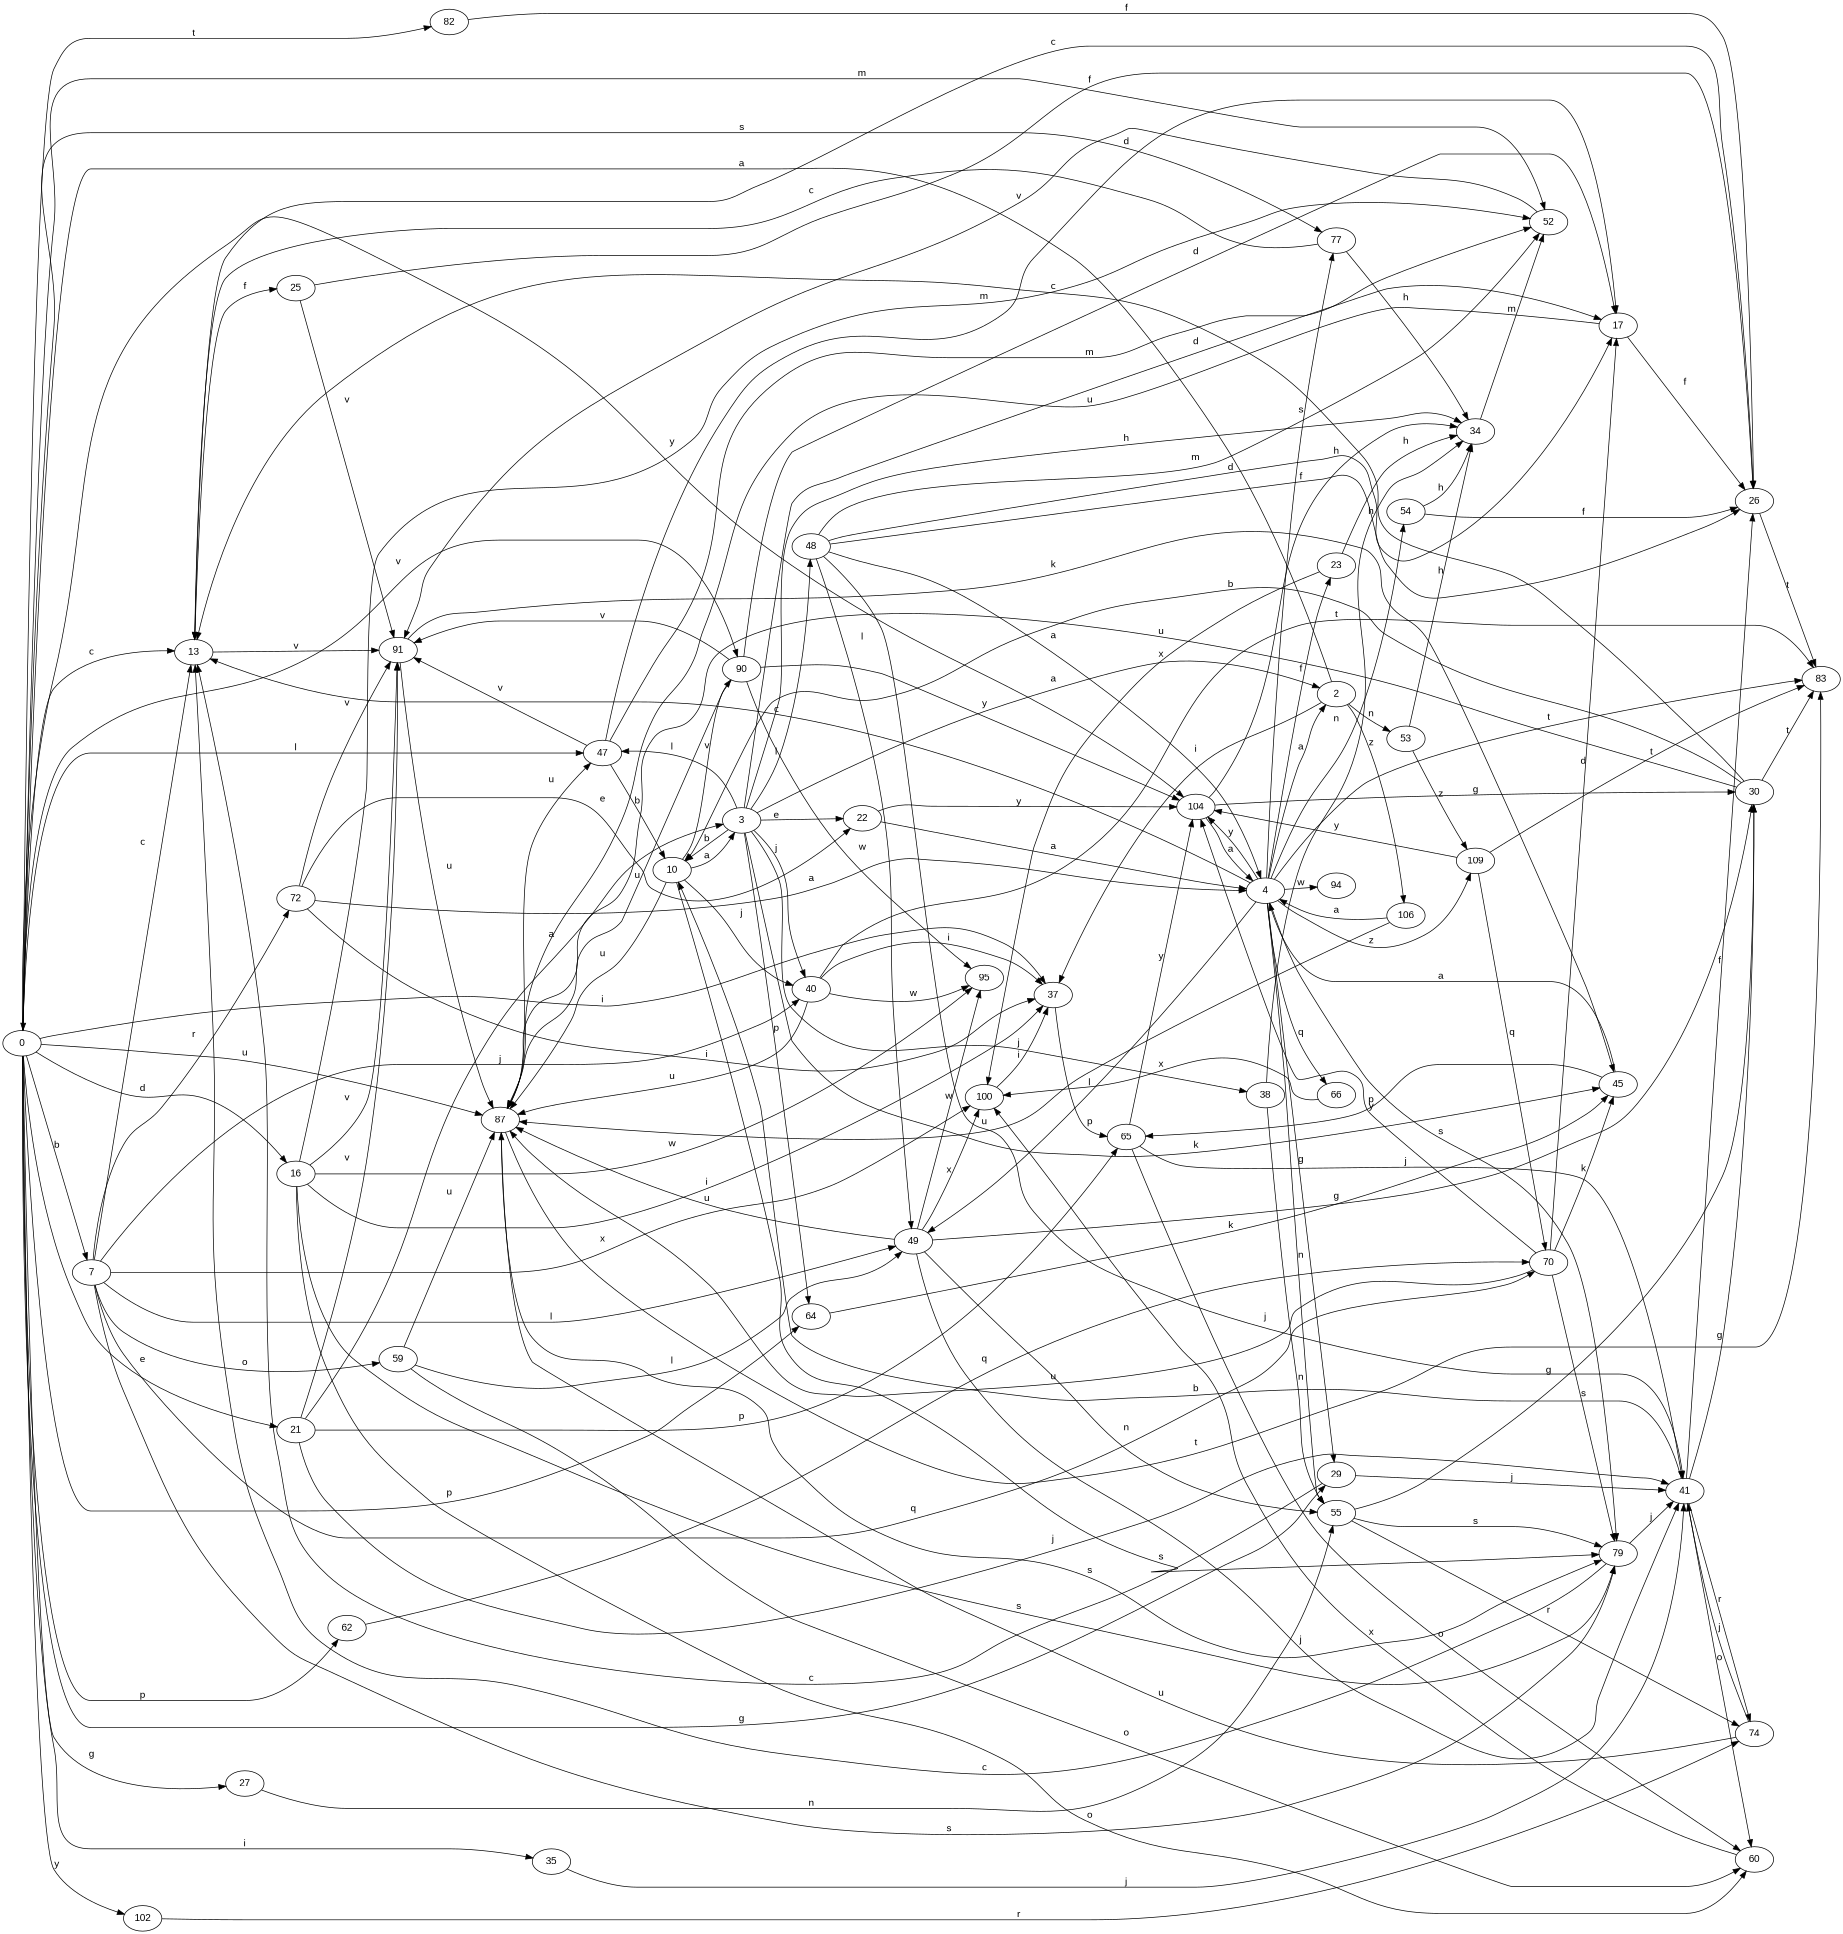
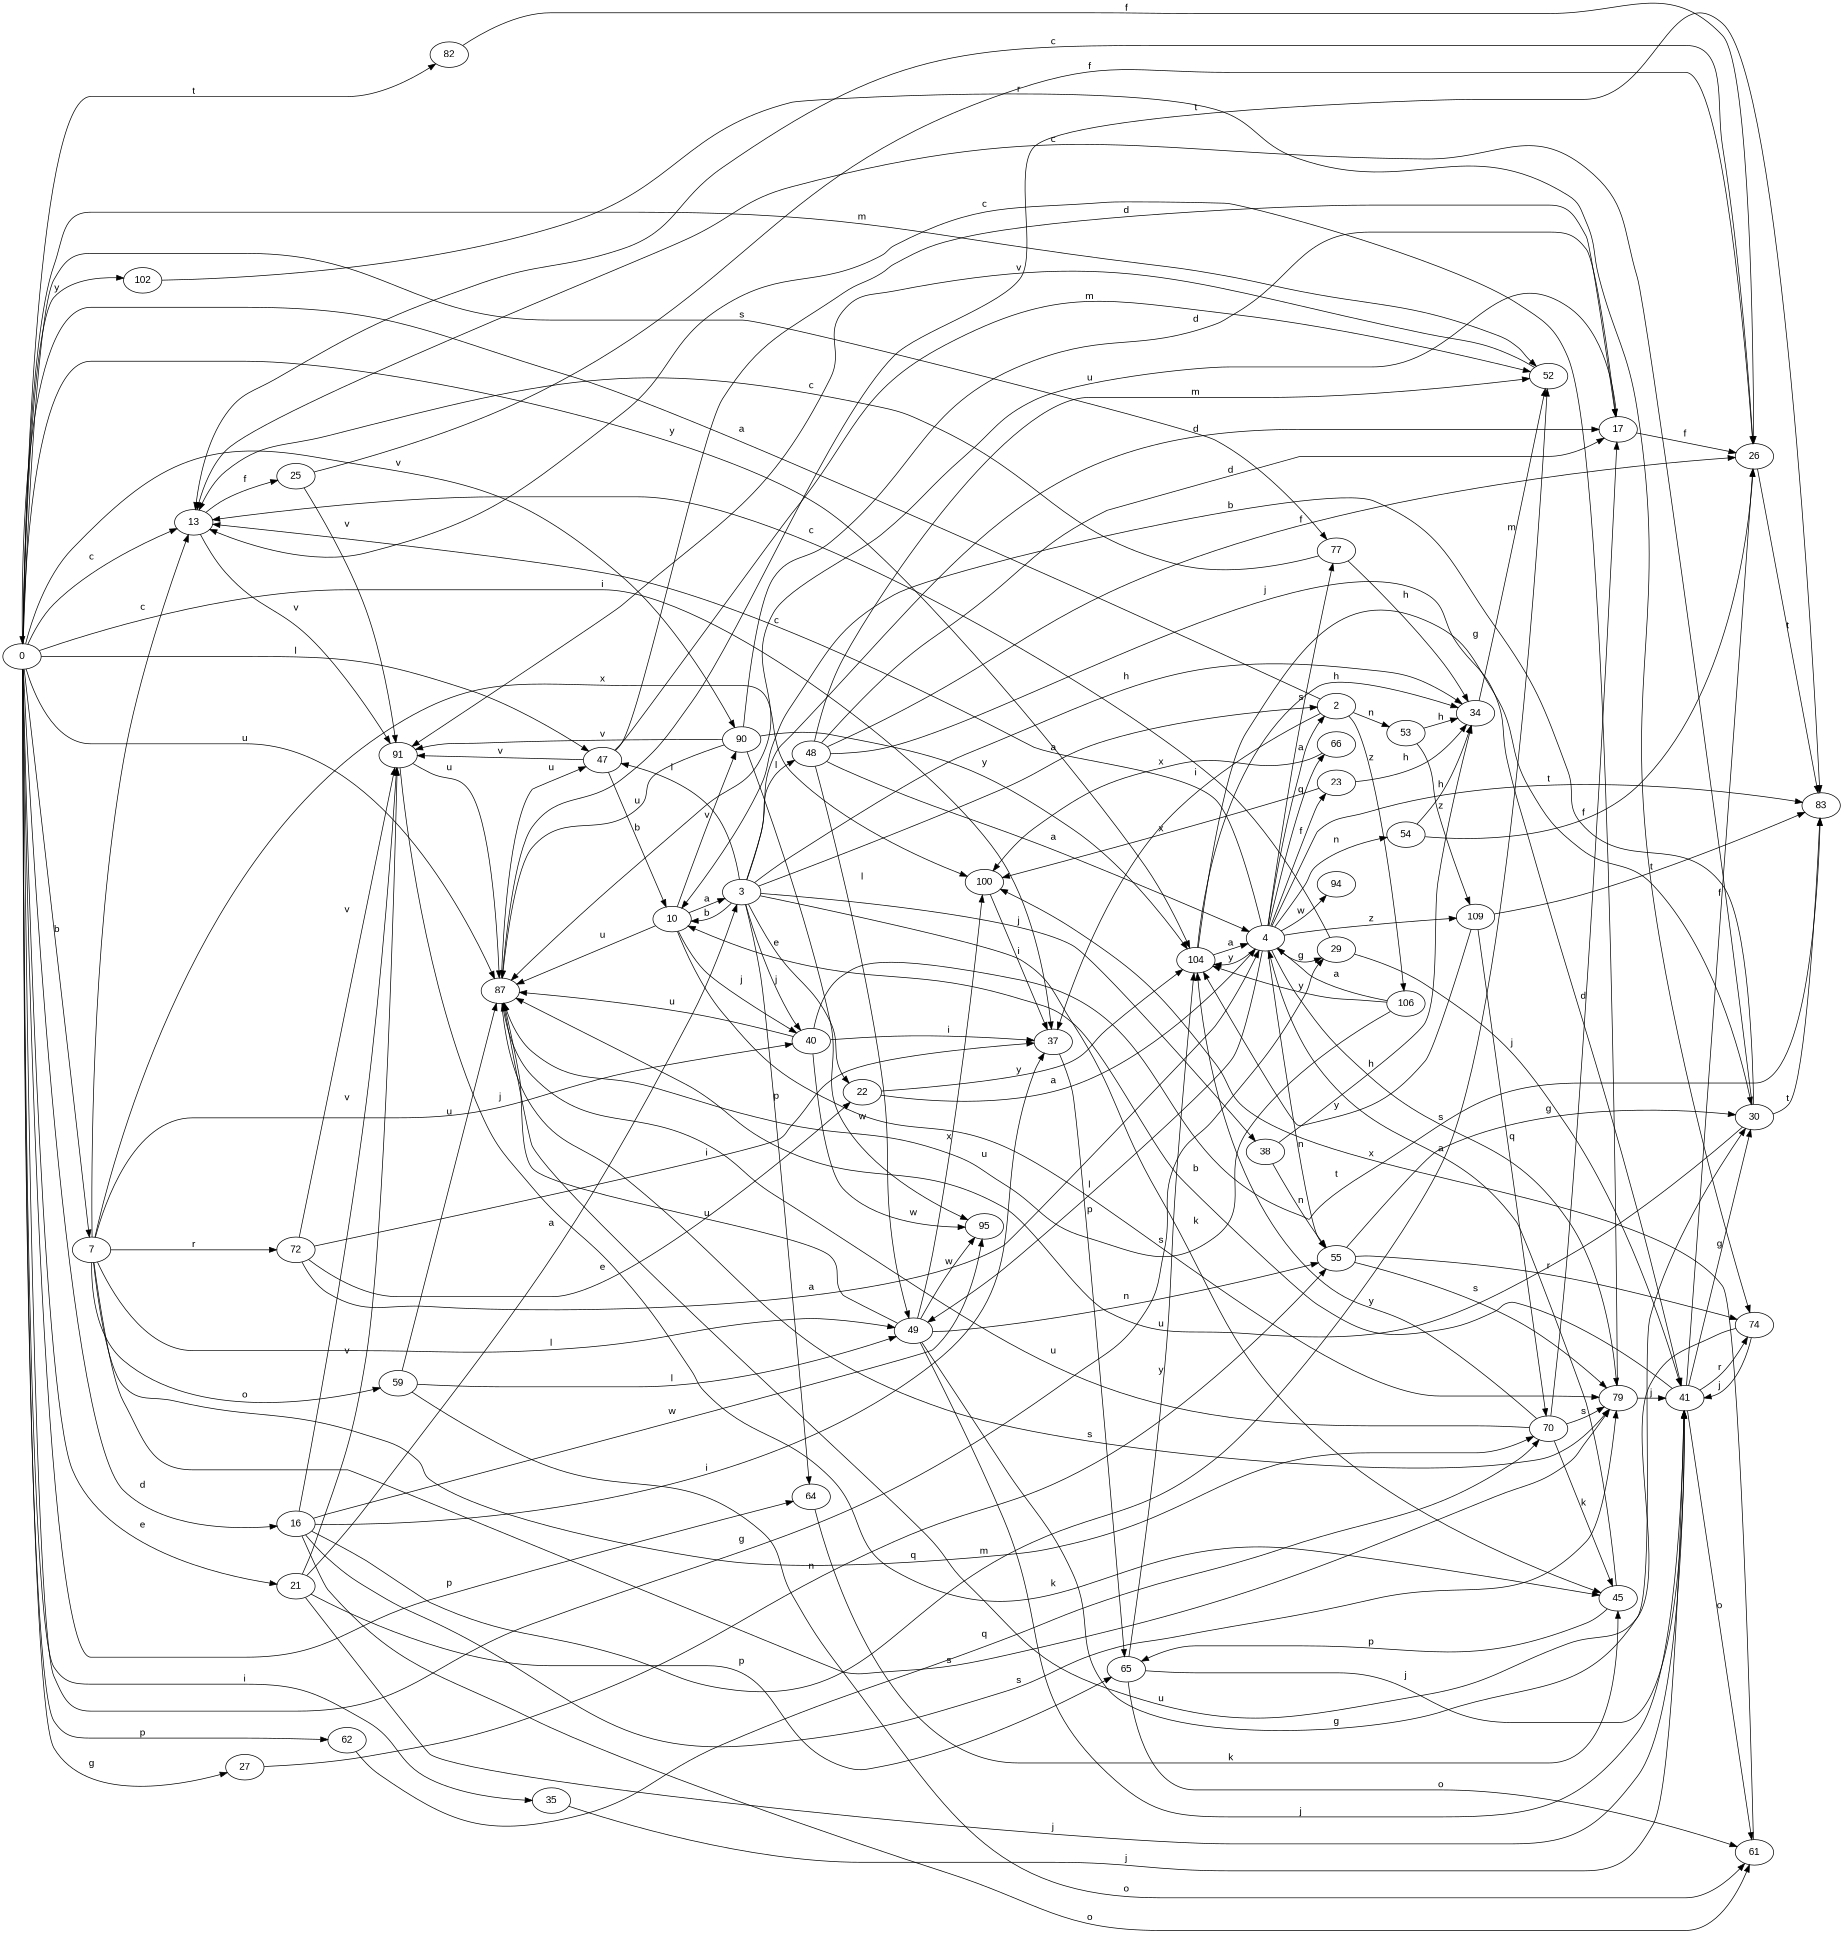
  strict digraph {
    fontname="Liberation Sans"
    rankdir=LR
    node [fontname="Liberation Sans"]
    edge [fontname="Liberation Sans"]
    0
    7
    13
    16
    21
    27
    29
    35
    37
    47
    52
    62
    64
    77
    82
    87
    90
    102
    104
    40
    49
    79
    59
    70
    72
    100
    25
    91
-   61 [label=60]
+   61
    95
    3
    41
    65
    55
    10
    17
    45
    34
    26
    83
    74
    4
    30
    2
    53
    106
    109
    22
    38
    48
    23
    54
    66
    94
    0 -> 7 [label=b]
    0 -> 13 [label=c]
    0 -> 16 [label=d]
    0 -> 21 [label=e]
    0 -> 27 [label=g]
    0 -> 29 [label=g]
    0 -> 35 [label=i]
    0 -> 37 [label=i]
    0 -> 47 [label=l]
    0 -> 52 [label=m]
    0 -> 62 [label=p]
    0 -> 64 [label=p]
    0 -> 77 [label=s]
    0 -> 82 [label=t]
    0 -> 87 [label=u]
    0 -> 90 [label=v]
    0 -> 102 [label=y]
    0 -> 104 [label=y]
    7 -> 13 [label=c]
    7 -> 40 [label=j]
    7 -> 49 [label=l]
    7 -> 79 [label=s]
    7 -> 59 [label=o]
    7 -> 70 [label=q]
    7 -> 72 [label=r]
    7 -> 100 [label=x]
    13 -> 25 [label=f]
    13 -> 91 [label=v]
    16 -> 37 [label=i]
    16 -> 52 [label=m]
    16 -> 79 [label=s]
    16 -> 91 [label=v]
    16 -> 61 [label=o]
    16 -> 95 [label=w]
    21 -> 91 [label=v]
    21 -> 3 [label=a]
    21 -> 41 [label=j]
    21 -> 65 [label=p]
    27 -> 55 [label=n]
    29 -> 13 [label=c]
    29 -> 41 [label=j]
    35 -> 41 [label=j]
    37 -> 65 [label=p]
    47 -> 52 [label=m]
    47 -> 91 [label=v]
    47 -> 10 [label=b]
    47 -> 17 [label=d]
    52 -> 91 [label=v]
    62 -> 70 [label=q]
    64 -> 45 [label=k]
    77 -> 13 [label=c]
    77 -> 34 [label=h]
    82 -> 26 [label=f]
    87 -> 47 [label=u]
    87 -> 79 [label=s]
    87 -> 83 [label=t]
    90 -> 87 [label=u]
    90 -> 104 [label=y]
    90 -> 91 [label=v]
    90 -> 95 [label=w]
    90 -> 17 [label=d]
    102 -> 74 [label=r]
    104 -> 34 [label=h]
    104 -> 4 [label=a]
    104 -> 30 [label=g]
    40 -> 37 [label=i]
    40 -> 87 [label=u]
    40 -> 95 [label=w]
    40 -> 83 [label=t]
    49 -> 87 [label=u]
    49 -> 100 [label=x]
    49 -> 95 [label=w]
    49 -> 41 [label=j]
    49 -> 55 [label=n]
    49 -> 30 [label=g]
    79 -> 13 [label=c]
    79 -> 41 [label=j]
    59 -> 87 [label=u]
    59 -> 49 [label=l]
    59 -> 61 [label=o]
    70 -> 87 [label=u]
    70 -> 104 [label=y]
    70 -> 79 [label=s]
    70 -> 17 [label=d]
    70 -> 45 [label=k]
    72 -> 37 [label=i]
    72 -> 91 [label=v]
    72 -> 4 [label=a]
    72 -> 22 [label=e]
    100 -> 37 [label=i]
    25 -> 91 [label=v]
    25 -> 26 [label=f]
    91 -> 87 [label=u]
    91 -> 45 [label=k]
    61 -> 100 [label=x]
    3 -> 47 [label=l]
    3 -> 64 [label=p]
    3 -> 40 [label=j]
    3 -> 10 [label=b]
    3 -> 17 [label=d]
    3 -> 45 [label=k]
    3 -> 34 [label=h]
    3 -> 2 [label=a]
    3 -> 22 [label=e]
    3 -> 38 [label=j]
    3 -> 48 [label=l]
    41 -> 61 [label=o]
    41 -> 10 [label=b]
    41 -> 26 [label=f]
    41 -> 74 [label=r]
    41 -> 30 [label=g]
    65 -> 104 [label=y]
    65 -> 61 [label=o]
    65 -> 41 [label=j]
    55 -> 79 [label=s]
    55 -> 74 [label=r]
    55 -> 30 [label=g]
    10 -> 87 [label=u]
    10 -> 90 [label=v]
    10 -> 40 [label=j]
    10 -> 79 [label=s]
    10 -> 3 [label=a]
    17 -> 87 [label=u]
    17 -> 26 [label=f]
    45 -> 65 [label=p]
    45 -> 4 [label=a]
    34 -> 52 [label=m]
    26 -> 13 [label=c]
    26 -> 83 [label=t]
    74 -> 87 [label=u]
    74 -> 41 [label=j]
    4 -> 13 [label=c]
    4 -> 29 [label=g]
    4 -> 77 [label=s]
    4 -> 104 [label=y]
    4 -> 49 [label=l]
    4 -> 79 [label=s]
    4 -> 55 [label=n]
    4 -> 83 [label=t]
    4 -> 2 [label=a]
    4 -> 109 [label=z]
    4 -> 23 [label=f]
    4 -> 54 [label=n]
    4 -> 66 [label=q]
    4 -> 94 [label=w]
    30 -> 13 [label=c]
    30 -> 87 [label=u]
    30 -> 10 [label=b]
    30 -> 83 [label=t]
    2 -> 0 [label=a]
    2 -> 37 [label=i]
    2 -> 53 [label=n]
    2 -> 106 [label=z]
    53 -> 34 [label=h]
    53 -> 109 [label=z]
    106 -> 87 [label=u]
+   106 -> 104 [label=y]
    106 -> 4 [label=a]
    109 -> 104 [label=y]
    109 -> 70 [label=q]
    109 -> 83 [label=t]
    22 -> 104 [label=y]
    22 -> 4 [label=a]
    38 -> 55 [label=n]
    38 -> 34 [label=h]
    48 -> 52 [label=m]
    48 -> 49 [label=l]
    48 -> 41 [label=j]
    48 -> 17 [label=d]
    48 -> 26 [label=f]
    48 -> 4 [label=a]
    23 -> 100 [label=x]
    23 -> 34 [label=h]
    54 -> 34 [label=h]
    54 -> 26 [label=f]
    66 -> 100 [label=x]
  }
